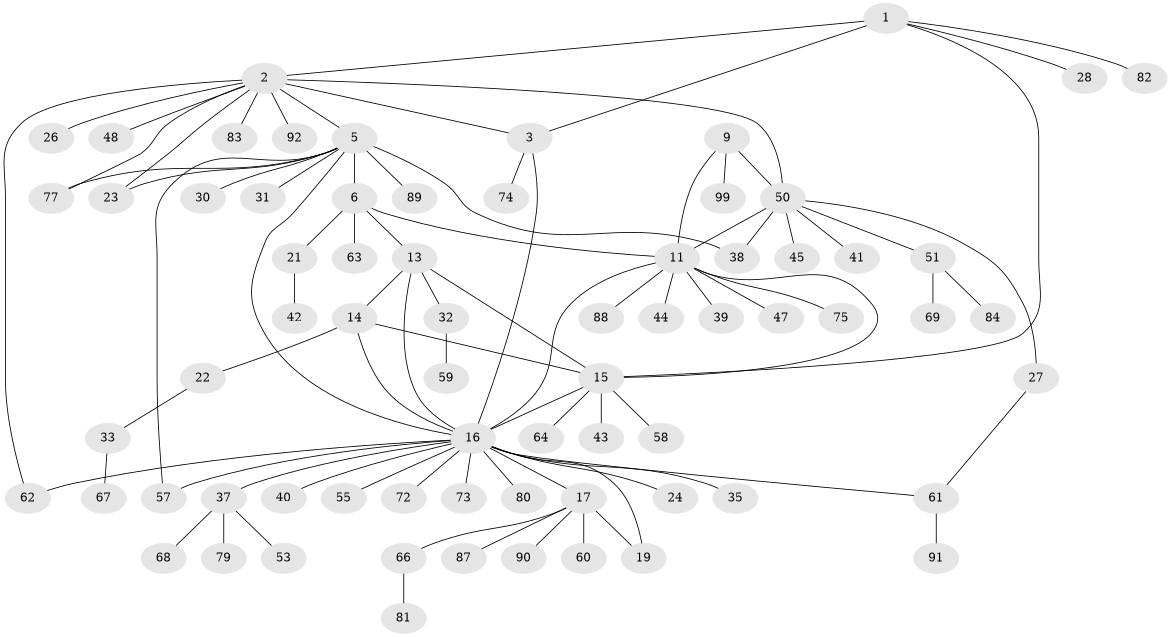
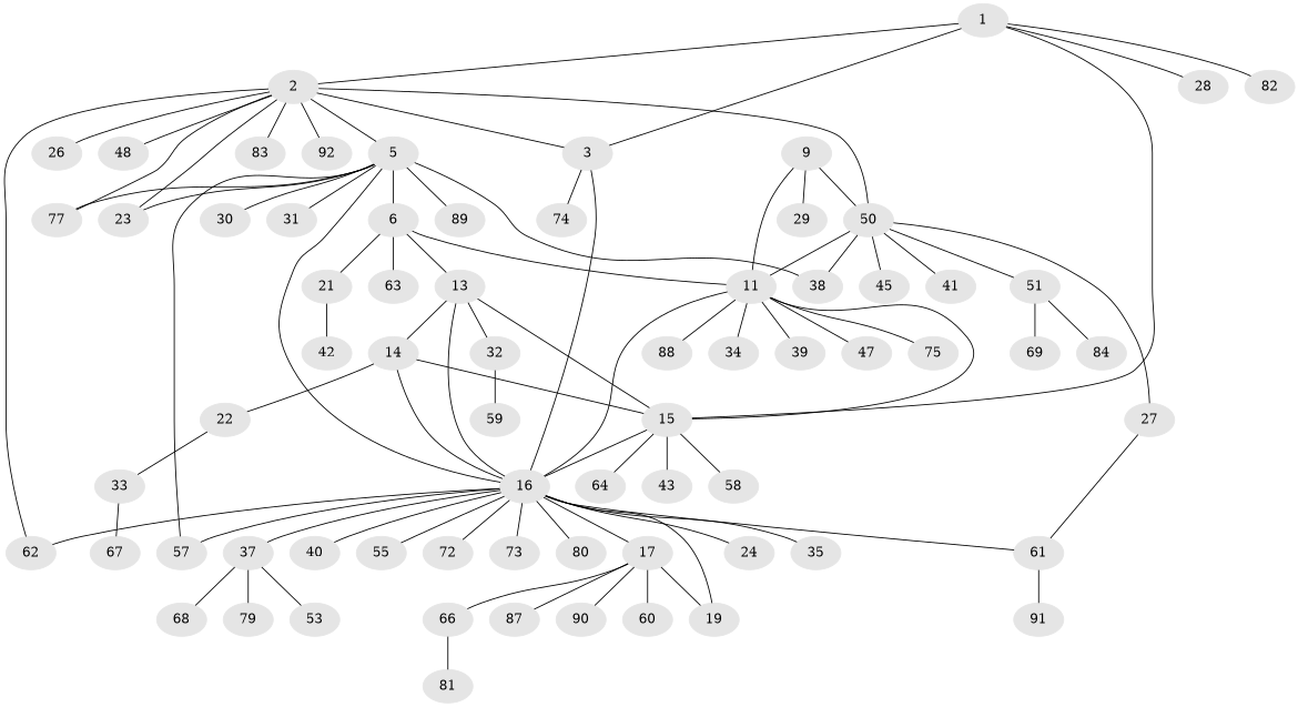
  graph {
    node [color=gray90 style=filled]
    1 [super="+36"]
    2 [super="+50"]
    3 [super="+4"]
    15 [super="+49"]
    28 [super="+78"]
    82
    5 [super="+8"]
    n8 [label=50 super="+12"]
    23 [super="+52"]
    26
    48 [super="+86"]
    62
    77
    83
    92
    16 [super="+20"]
    74
    43
    58
    64
    6 [super="+7"]
    30
    31
    38
    57
    89
    11 [super="+44"]
    27
    41
    51 [super="+70"]
    n31 [label=45]
    17 [super="+18"]
    19
    24 [super="+76"]
    35 [super="+85"]
    37
    40
    55
    61
    72
    73
    80
    13
    21 [super="+46"]
    63
-   34 [label=44]
+   34
    39
    47
    75
    88
    14 [super="+25"]
    32 [super="+45"]
    42
    9 [super="+56"]
-   29 [label=99]
+   29
    69
    84
    22
    59
    33 [super="+54"]
    60
    66
    87
    90
    53
    68 [super="+71"]
    79
    91
    81
    67
    1 -- 2
    1 -- 3 [weight=2]
    1 -- 15
    1 -- 28
    1 -- 82
    2 -- 3 [weight=2]
    2 -- 5
    2 -- n8
    2 -- 23
    2 -- 26
    2 -- 48
    2 -- 62
    2 -- 77
    2 -- 83
    2 -- 92
    3 -- 16
    3 -- 74
    15 -- 16
    15 -- 43
    15 -- 58
    15 -- 64
    5 -- 23
    5 -- 77
    5 -- 16
    5 -- 6 [weight=4]
    5 -- 30
    5 -- 31
    5 -- 38
    5 -- 57
    5 -- 89
    n8 -- 38
    n8 -- 11 [weight=2]
    n8 -- 27
    n8 -- 41
    n8 -- 51
    n8 -- n31
    16 -- 62
    16 -- 57
    16 -- 17 [weight=2]
    16 -- 19
    16 -- 24
    16 -- 35
    16 -- 37
    16 -- 40
    16 -- 55
    16 -- 61
    16 -- 72
    16 -- 73
    16 -- 80
    6 -- 11
    6 -- 13
    6 -- 21
    6 -- 63
    11 -- 15
    11 -- 16
    11 -- 34
    11 -- 39
    11 -- 47
    11 -- 75
    11 -- 88
    27 -- 61
    51 -- 69
    51 -- 84
    17 -- 19 [weight=2]
    17 -- 60
    17 -- 66
    17 -- 87
    17 -- 90
    37 -- 53
    37 -- 68
    37 -- 79
    61 -- 91
    13 -- 15
    13 -- 16
    13 -- 14
    13 -- 32
    21 -- 42
    14 -- 15
    14 -- 16
    14 -- 22
    32 -- 59
    9 -- n8 [weight=2]
    9 -- 11
    9 -- 29
    22 -- 33
    33 -- 67
    66 -- 81
  }
